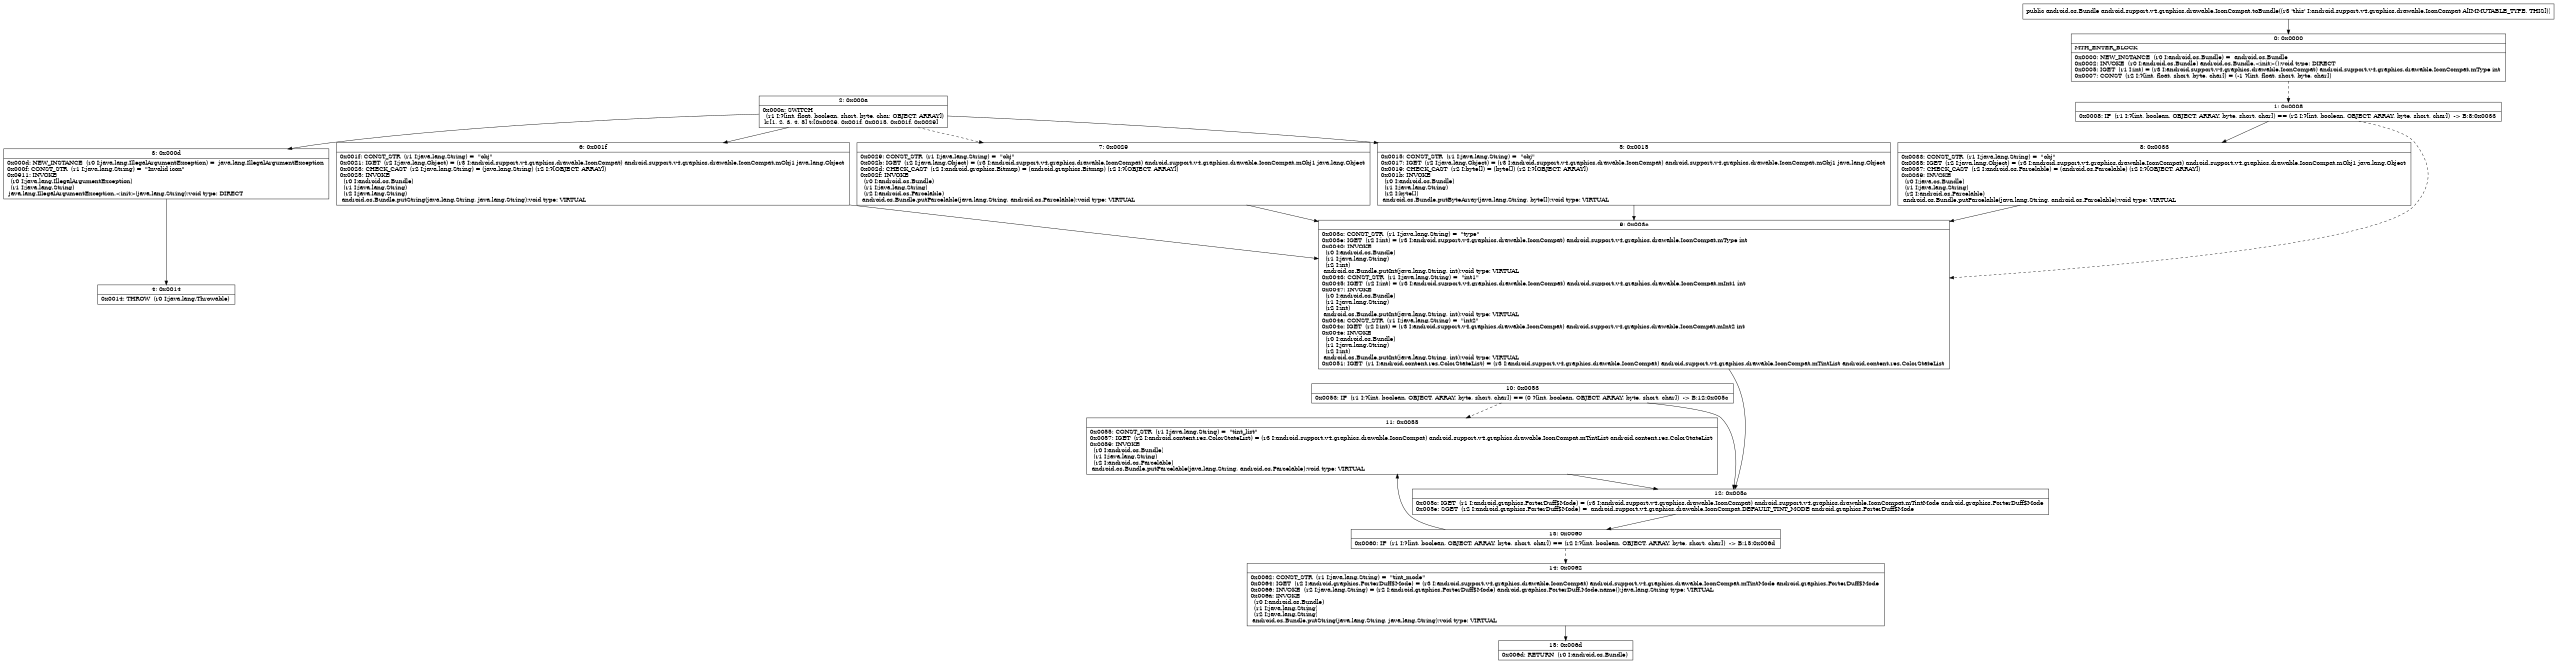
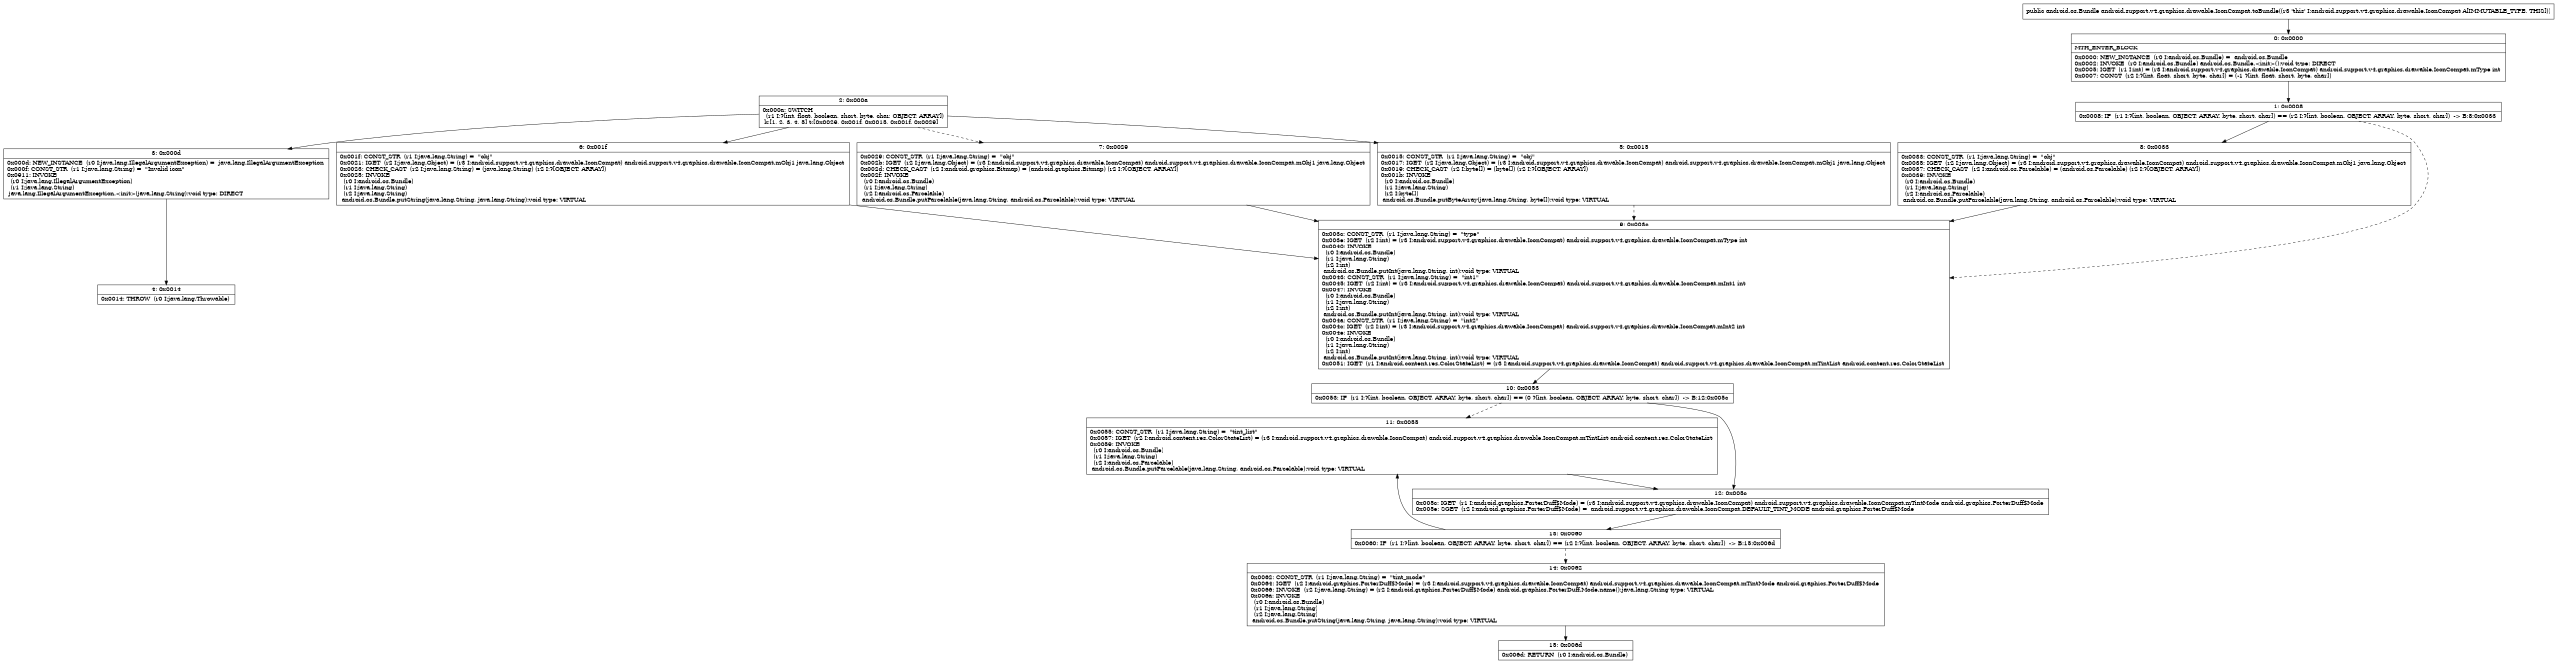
  digraph {
    node [shape=record]
    n1 [label="{0\:\ 0x0000|MTH_ENTER_BLOCK\l|0x0000: NEW_INSTANCE  (r0 I:android.os.Bundle) =  android.os.Bundle \l0x0002: INVOKE  (r0 I:android.os.Bundle) android.os.Bundle.\<init\>():void type: DIRECT \l0x0005: IGET  (r1 I:int) = (r3 I:android.support.v4.graphics.drawable.IconCompat) android.support.v4.graphics.drawable.IconCompat.mType int \l0x0007: CONST  (r2 I:?[int, float, short, byte, char]) = (\-1 ?[int, float, short, byte, char]) \l}"]
    n2 [label="{1\:\ 0x0008|0x0008: IF  (r1 I:?[int, boolean, OBJECT, ARRAY, byte, short, char]) == (r2 I:?[int, boolean, OBJECT, ARRAY, byte, short, char])  \-\> B:8:0x0033 \l}"]
-   n3 [label="{8\:\ 0x0033|0x0033: CONST_STR  (r1 I:java.lang.String) =  \"obj\" \l0x0035: IGET  (r2 I:java.lang.Object) = (r3 I:android.support.v4.graphics.drawable.IconCompat) android.support.v4.graphics.drawable.IconCompat.mObj1 java.lang.Object \l0x0037: CHECK_CAST  (r2 I:android.os.Parcelable) = (android.os.Parcelable) (r2 I:?[OBJECT, ARRAY]) \l0x0039: INVOKE  \l  (r0 I:java.os.Bundle)\l  (r1 I:java.lang.String)\l  (r2 I:android.os.Parcelable)\l android.os.Bundle.putParcelable(java.lang.String, android.os.Parcelable):void type: VIRTUAL \l}"]
+   n3 [label="{8\:\ 0x0033|0x0033: CONST_STR  (r1 I:java.lang.String) =  \"obj\" \l0x0035: IGET  (r2 I:java.lang.Object) = (r3 I:android.support.v4.graphics.drawable.IconCompat) android.support.v4.graphics.drawable.IconCompat.mObj1 java.lang.Object \l0x0037: CHECK_CAST  (r2 I:android.os.Parcelable) = (android.os.Parcelable) (r2 I:?[OBJECT, ARRAY]) \l0x0039: INVOKE  \l  (r0 I:android.os.Bundle)\l  (r1 I:java.lang.String)\l  (r2 I:android.os.Parcelable)\l android.os.Bundle.putParcelable(java.lang.String, android.os.Parcelable):void type: VIRTUAL \l}"]
    n4 [label="{9\:\ 0x003c|0x003c: CONST_STR  (r1 I:java.lang.String) =  \"type\" \l0x003e: IGET  (r2 I:int) = (r3 I:android.support.v4.graphics.drawable.IconCompat) android.support.v4.graphics.drawable.IconCompat.mType int \l0x0040: INVOKE  \l  (r0 I:android.os.Bundle)\l  (r1 I:java.lang.String)\l  (r2 I:int)\l android.os.Bundle.putInt(java.lang.String, int):void type: VIRTUAL \l0x0043: CONST_STR  (r1 I:java.lang.String) =  \"int1\" \l0x0045: IGET  (r2 I:int) = (r3 I:android.support.v4.graphics.drawable.IconCompat) android.support.v4.graphics.drawable.IconCompat.mInt1 int \l0x0047: INVOKE  \l  (r0 I:android.os.Bundle)\l  (r1 I:java.lang.String)\l  (r2 I:int)\l android.os.Bundle.putInt(java.lang.String, int):void type: VIRTUAL \l0x004a: CONST_STR  (r1 I:java.lang.String) =  \"int2\" \l0x004c: IGET  (r2 I:int) = (r3 I:android.support.v4.graphics.drawable.IconCompat) android.support.v4.graphics.drawable.IconCompat.mInt2 int \l0x004e: INVOKE  \l  (r0 I:android.os.Bundle)\l  (r1 I:java.lang.String)\l  (r2 I:int)\l android.os.Bundle.putInt(java.lang.String, int):void type: VIRTUAL \l0x0051: IGET  (r1 I:android.content.res.ColorStateList) = (r3 I:android.support.v4.graphics.drawable.IconCompat) android.support.v4.graphics.drawable.IconCompat.mTintList android.content.res.ColorStateList \l}"]
    n5 [label="{2\:\ 0x000a|0x000a: SWITCH  \l  (r1 I:?[int, float, boolean, short, byte, char, OBJECT, ARRAY])\l k:[1, 2, 3, 4, 5] t:[0x0029, 0x001f, 0x0015, 0x001f, 0x0029] \l}"]
    n6 [label="{3\:\ 0x000d|0x000d: NEW_INSTANCE  (r0 I:java.lang.IllegalArgumentException) =  java.lang.IllegalArgumentException \l0x000f: CONST_STR  (r1 I:java.lang.String) =  \"Invalid icon\" \l0x0911: INVOKE  \l  (r0 I:java.lang.IllegalArgumentException)\l  (r1 I:java.lang.String)\l java.lang.IllegalArgumentException.\<init\>(java.lang.String):void type: DIRECT \l}"]
    n7 [label="{5\:\ 0x0015|0x0015: CONST_STR  (r1 I:java.lang.String) =  \"obj\" \l0x0017: IGET  (r2 I:java.lang.Object) = (r3 I:android.support.v4.graphics.drawable.IconCompat) android.support.v4.graphics.drawable.IconCompat.mObj1 java.lang.Object \l0x0019: CHECK_CAST  (r2 I:byte[]) = (byte[]) (r2 I:?[OBJECT, ARRAY]) \l0x001b: INVOKE  \l  (r0 I:android.os.Bundle)\l  (r1 I:java.lang.String)\l  (r2 I:byte[])\l android.os.Bundle.putByteArray(java.lang.String, byte[]):void type: VIRTUAL \l}"]
    n8 [label="{6\:\ 0x001f|0x001f: CONST_STR  (r1 I:java.lang.String) =  \"obj\" \l0x0021: IGET  (r2 I:java.lang.Object) = (r3 I:android.support.v4.graphics.drawable.IconCompat) android.support.v4.graphics.drawable.IconCompat.mObj1 java.lang.Object \l0x0023: CHECK_CAST  (r2 I:java.lang.String) = (java.lang.String) (r2 I:?[OBJECT, ARRAY]) \l0x0025: INVOKE  \l  (r0 I:android.os.Bundle)\l  (r1 I:java.lang.String)\l  (r2 I:java.lang.String)\l android.os.Bundle.putString(java.lang.String, java.lang.String):void type: VIRTUAL \l}"]
    n9 [label="{7\:\ 0x0029|0x0029: CONST_STR  (r1 I:java.lang.String) =  \"obj\" \l0x002b: IGET  (r2 I:java.lang.Object) = (r3 I:android.support.v4.graphics.drawable.IconCompat) android.support.v4.graphics.drawable.IconCompat.mObj1 java.lang.Object \l0x002d: CHECK_CAST  (r2 I:android.graphics.Bitmap) = (android.graphics.Bitmap) (r2 I:?[OBJECT, ARRAY]) \l0x002f: INVOKE  \l  (r0 I:android.os.Bundle)\l  (r1 I:java.lang.String)\l  (r2 I:android.os.Parcelable)\l android.os.Bundle.putParcelable(java.lang.String, android.os.Parcelable):void type: VIRTUAL \l}"]
    n10 [label="{4\:\ 0x0014|0x0014: THROW  (r0 I:java.lang.Throwable) \l}"]
    n11 [label="{10\:\ 0x0053|0x0053: IF  (r1 I:?[int, boolean, OBJECT, ARRAY, byte, short, char]) == (0 ?[int, boolean, OBJECT, ARRAY, byte, short, char])  \-\> B:12:0x005c \l}"]
    n12 [label="{11\:\ 0x0055|0x0055: CONST_STR  (r1 I:java.lang.String) =  \"tint_list\" \l0x0057: IGET  (r2 I:android.content.res.ColorStateList) = (r3 I:android.support.v4.graphics.drawable.IconCompat) android.support.v4.graphics.drawable.IconCompat.mTintList android.content.res.ColorStateList \l0x0059: INVOKE  \l  (r0 I:android.os.Bundle)\l  (r1 I:java.lang.String)\l  (r2 I:android.os.Parcelable)\l android.os.Bundle.putParcelable(java.lang.String, android.os.Parcelable):void type: VIRTUAL \l}"]
    n13 [label="{12\:\ 0x005c|0x005c: IGET  (r1 I:android.graphics.PorterDuff$Mode) = (r3 I:android.support.v4.graphics.drawable.IconCompat) android.support.v4.graphics.drawable.IconCompat.mTintMode android.graphics.PorterDuff$Mode \l0x005e: SGET  (r2 I:android.graphics.PorterDuff$Mode) =  android.support.v4.graphics.drawable.IconCompat.DEFAULT_TINT_MODE android.graphics.PorterDuff$Mode \l}"]
    n14 [label="{13\:\ 0x0060|0x0060: IF  (r1 I:?[int, boolean, OBJECT, ARRAY, byte, short, char]) == (r2 I:?[int, boolean, OBJECT, ARRAY, byte, short, char])  \-\> B:15:0x006d \l}"]
    n15 [label="{14\:\ 0x0062|0x0062: CONST_STR  (r1 I:java.lang.String) =  \"tint_mode\" \l0x0064: IGET  (r2 I:android.graphics.PorterDuff$Mode) = (r3 I:android.support.v4.graphics.drawable.IconCompat) android.support.v4.graphics.drawable.IconCompat.mTintMode android.graphics.PorterDuff$Mode \l0x0066: INVOKE  (r2 I:java.lang.String) = (r2 I:android.graphics.PorterDuff$Mode) android.graphics.PorterDuff.Mode.name():java.lang.String type: VIRTUAL \l0x006a: INVOKE  \l  (r0 I:android.os.Bundle)\l  (r1 I:java.lang.String)\l  (r2 I:java.lang.String)\l android.os.Bundle.putString(java.lang.String, java.lang.String):void type: VIRTUAL \l}"]
    n16 [label="{15\:\ 0x006d|0x006d: RETURN  (r0 I:android.os.Bundle) \l}"]
    n17 [label="{public android.os.Bundle android.support.v4.graphics.drawable.IconCompat.toBundle((r3 'this' I:android.support.v4.graphics.drawable.IconCompat A[IMMUTABLE_TYPE, THIS])) }"]
-   n1 -> n2 [style=dashed]
+   n1 -> n2
    n2 -> n3
    n2 -> n4 [style=dashed]
    n3 -> n4
-   n4 -> n13
+   n4 -> n11
    n5 -> n6
    n5 -> n7
    n5 -> n8
    n5 -> n9 [style=dashed]
    n6 -> n10
-   n7 -> n4
+   n7 -> n4 [style=dashed]
    n8 -> n4
    n9 -> n4
    n11 -> n12 [style=dashed]
    n11 -> n13
    n12 -> n13
    n13 -> n14
    n14 -> n12
    n14 -> n15 [style=dashed]
    n15 -> n16
    n17 -> n1
  }
